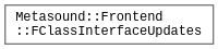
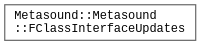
  digraph {
    rankdir=LR
    fontname="Liberation Mono"
-   n1 [color=grey40 fillcolor=white fontname="Liberation Mono" fontsize=10 height=0.2 label="Metasound::Frontend\l::FClassInterfaceUpdates" shape=box style=filled width=0.4]
+   n1 [color=grey40 fillcolor=white fontname="Liberation Mono" fontsize=10 height=0.2 label="Metasound::Metasound\l::FClassInterfaceUpdates" shape=box style=filled width=0.4]
  }
